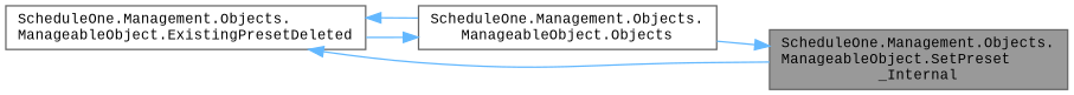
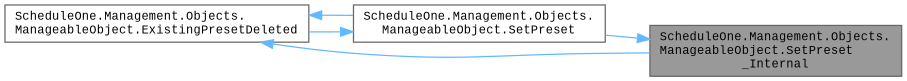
  digraph {
    rankdir=RL
    fontname="Liberation Mono"
    node [color=grey40 fillcolor=white fontname="Liberation Mono" fontsize=10 shape=box style=filled]
    edge [color=steelblue1 dir=back fontname="Liberation Mono" fontsize=10 labelfontname=Helvetica labelfontsize=10 style=solid]
    n1 [color=gray40 fillcolor=grey60 fontcolor=black height=0.2 label="ScheduleOne.Management.Objects.\lManageableObject.SetPreset\l_Internal" width=0.4]
-   n2 [height=0.2 label="ScheduleOne.Management.Objects.\lManageableObject.Objects" width=0.4]
+   n2 [height=0.2 label="ScheduleOne.Management.Objects.\lManageableObject.SetPreset" width=0.4]
    n3 [height=0.2 label="ScheduleOne.Management.Objects.\lManageableObject.ExistingPresetDeleted" width=0.4]
    n1 -> n2
    n2 -> n3
    n3 -> n1
    n3 -> n2
  }
